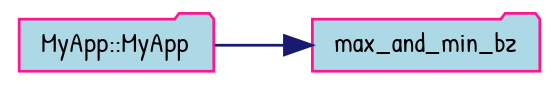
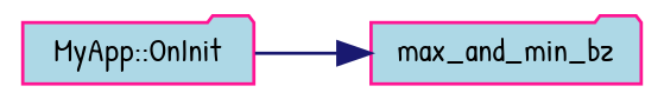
  digraph {
    rankdir=RL
    fontname="Patrick Hand"
    node [color=deeppink fillcolor=lightblue fontname="Patrick Hand" fontsize=10 shape=folder style=filled]
    n1 [fontcolor=black height=0.2 label=max_and_min_bz width=0.4]
-   n2 [height=0.2 label="MyApp::MyApp" width=0.4]
+   n2 [height=0.2 label="MyApp::OnInit" width=0.4]
    n1 -> n2 [color=midnightblue dir=back fontname="Patrick Hand" fontsize=10 labelfontname=Helvetica labelfontsize=10 style=solid]
  }
